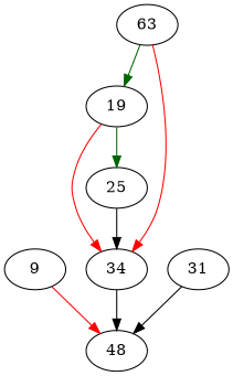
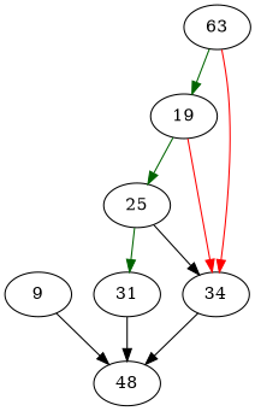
  strict digraph {
    9
    48
    n3 [label=63]
    19
    34
    25
    31
-   9 -> 48 [color=red]
+   9 -> 48
    n3 -> 19 [color=darkgreen cond=true]
    n3 -> 34 [color=red cond=false]
    19 -> 34 [color=red cond=false]
    19 -> 25 [color=darkgreen cond=true]
    34 -> 48
    25 -> 34 [color=black cond=false]
+   25 -> 31 [color=darkgreen cond=true]
    31 -> 48
  }
